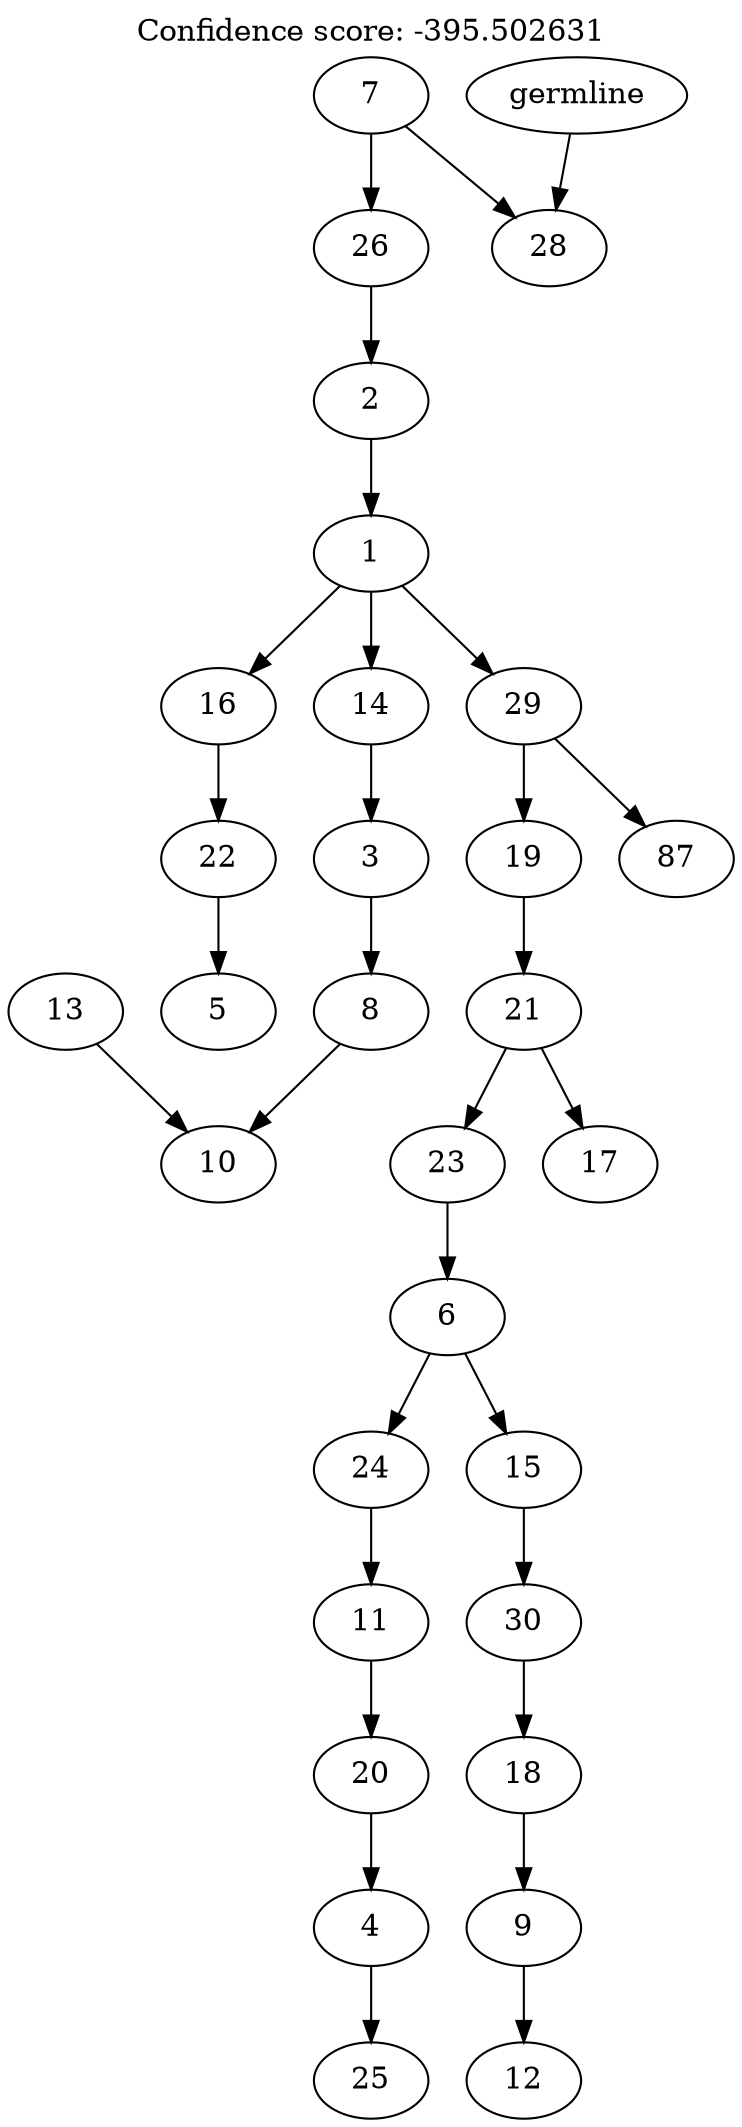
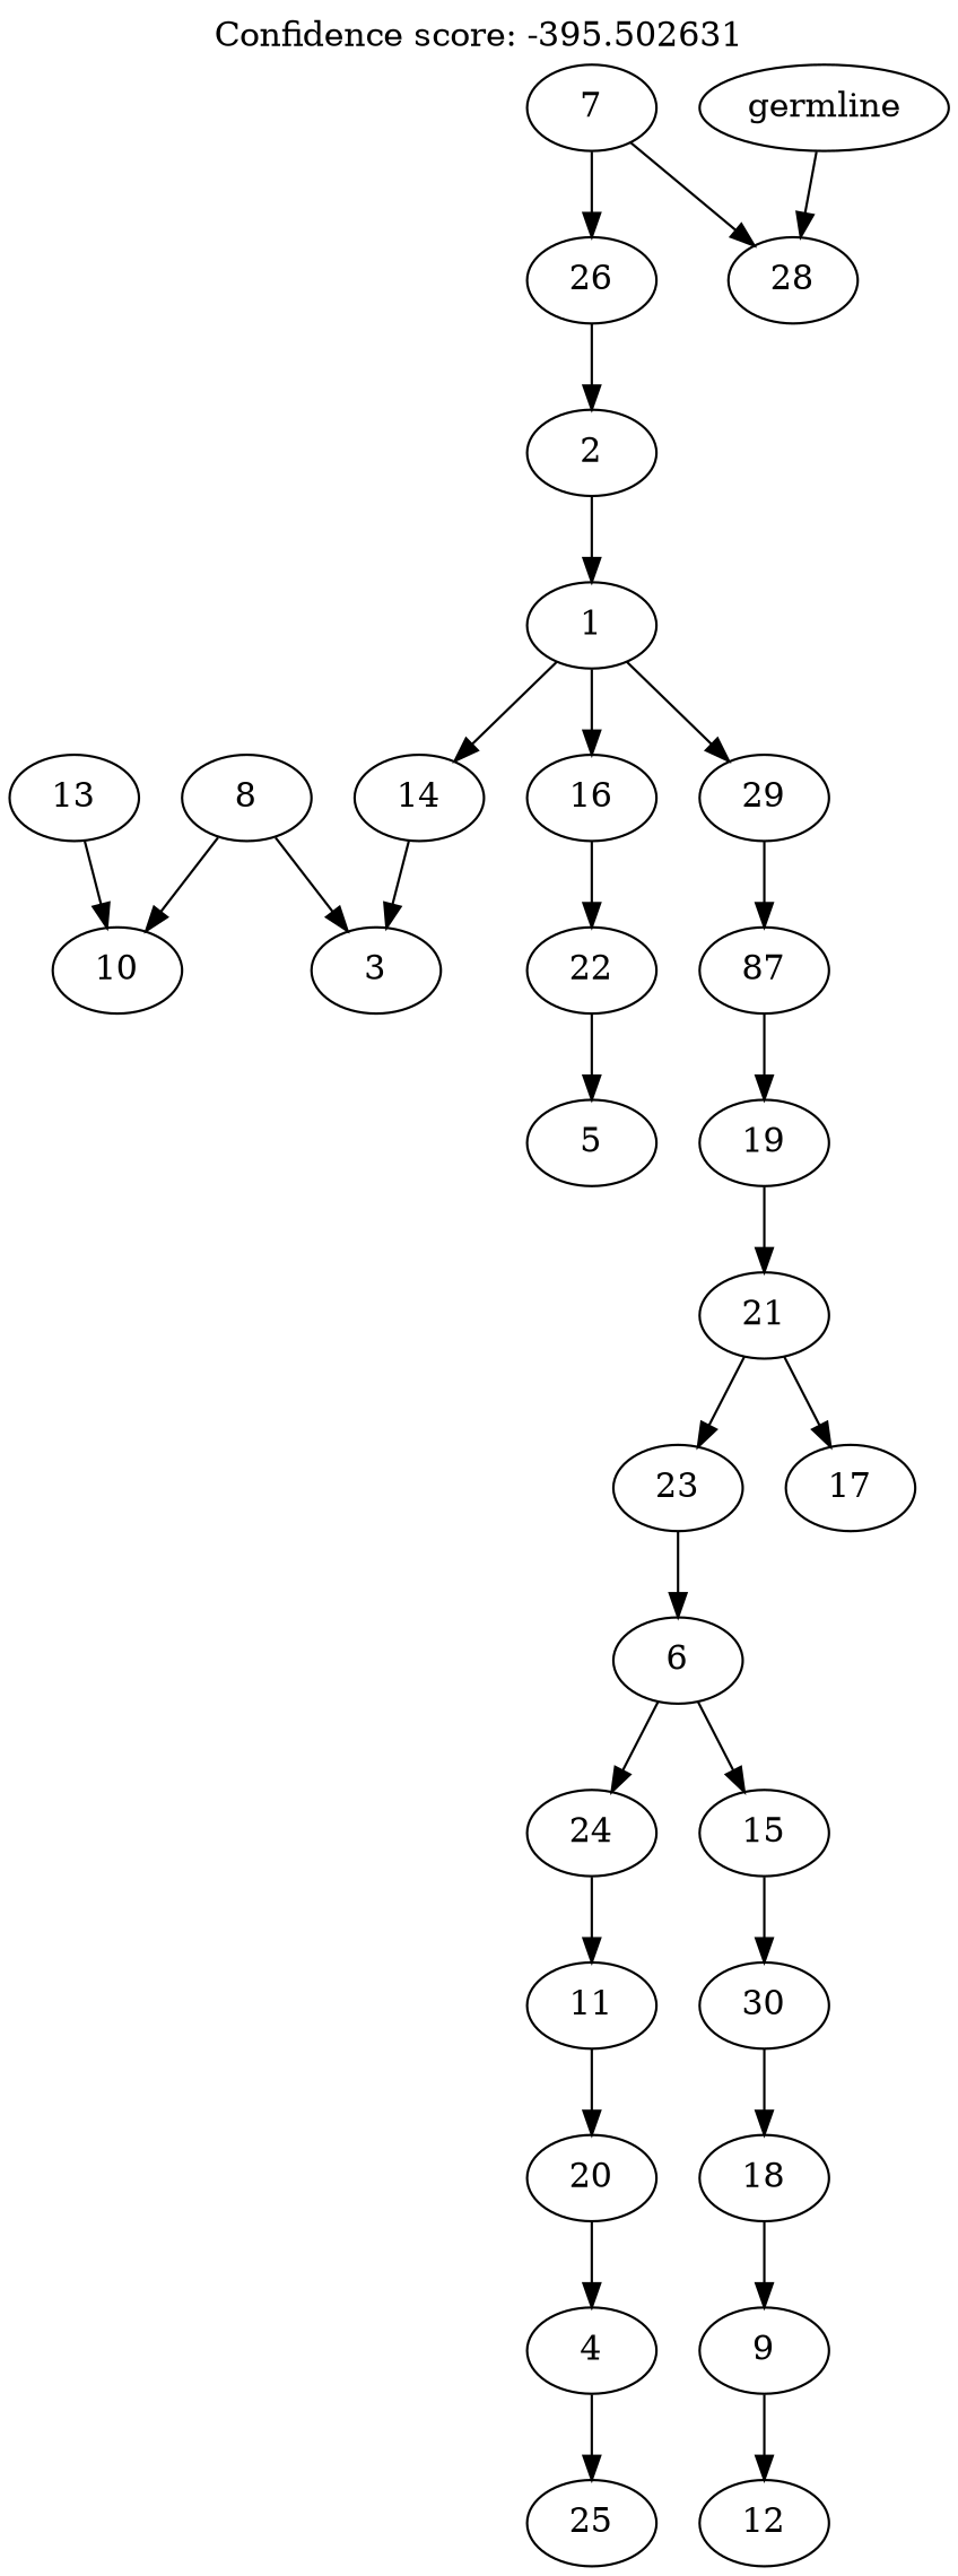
  digraph {
    label="Confidence score: -395.502631"
    labelloc=t
    n1 [label=22]
    n2 [label=5]
    n3 [label=16]
    n4 [label=10]
    n5 [label=13]
    n6 [label=8]
    n7 [label=3]
    n8 [label=14]
    n9 [label=4]
    n10 [label=25]
    n11 [label=20]
    n12 [label=11]
    n13 [label=24]
    n14 [label=9]
    n15 [label=12]
    n16 [label=18]
    n17 [label=30]
    n18 [label=15]
    n19 [label=6]
    n20 [label=23]
    n21 [label=17]
    n22 [label=21]
    n23 [label=19]
    n24 [label=87]
    n25 [label=29]
    n26 [label=1]
    n27 [label=2]
    n28 [label=26]
    n29 [label=7]
    n30 [label=28]
    n31 [label=germline]
    n1 -> n2
    n3 -> n1
    n5 -> n4
    n6 -> n4
-   n7 -> n6
+   n6 -> n7
    n8 -> n7
    n9 -> n10
    n11 -> n9
    n12 -> n11
    n13 -> n12
    n14 -> n15
    n16 -> n14
    n17 -> n16
    n18 -> n17
    n19 -> n13
    n19 -> n18
    n20 -> n19
    n22 -> n20
    n22 -> n21
    n23 -> n22
-   n25 -> n23
+   n24 -> n23
    n25 -> n24
    n26 -> n3
    n26 -> n8
    n26 -> n25
    n27 -> n26
    n28 -> n27
    n29 -> n28
    n29 -> n30
    n31 -> n30
  }
